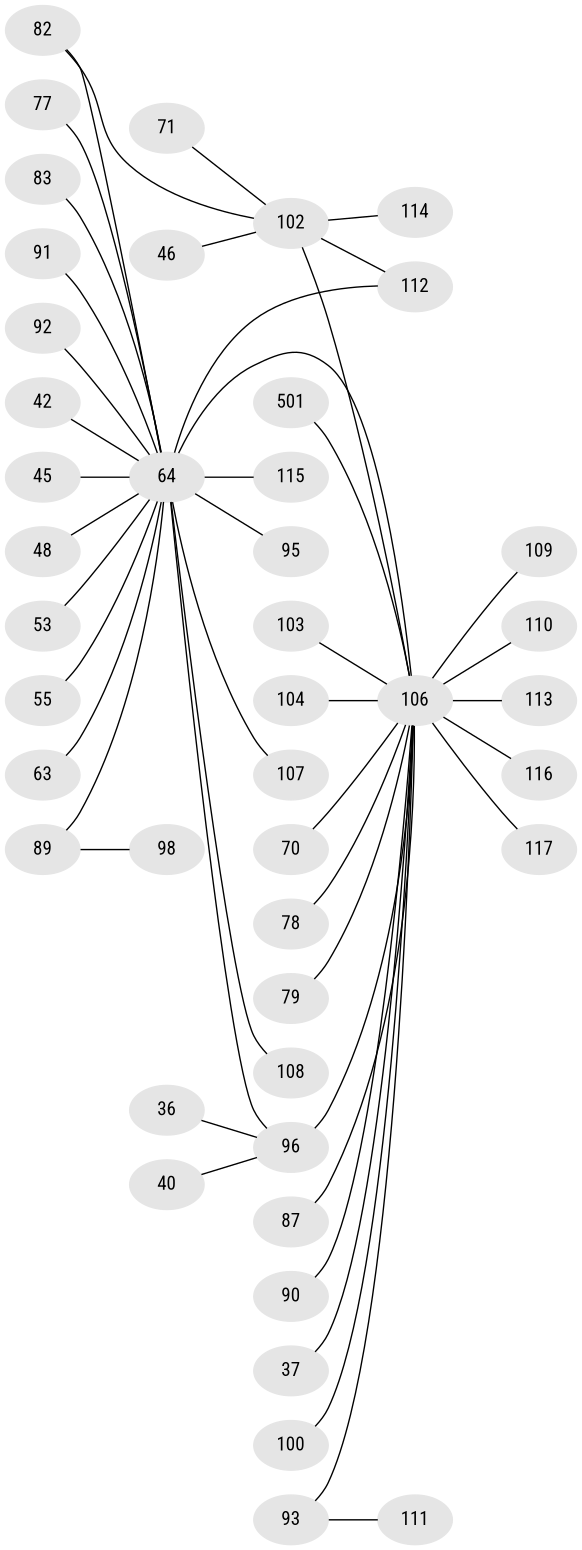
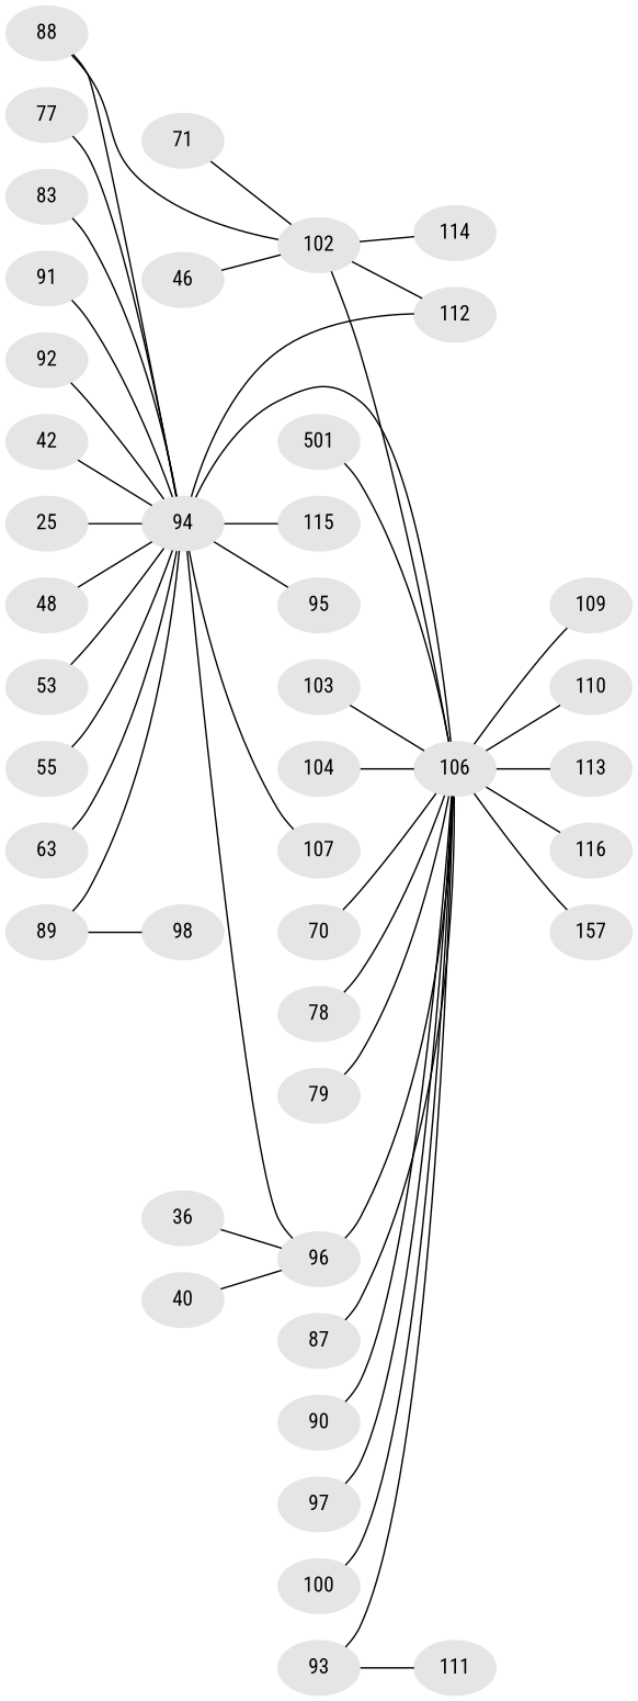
  graph {
    fontname="Roboto Condensed"
    rankdir=LR
    node [color=gray90 fontname="Roboto Condensed" style=filled]
    edge [fontname="Roboto Condensed"]
    96 [super="+3"]
    106 [super="+4+11+15+8+99+10+105+13+16+30+41+47+56+57+59+60"]
    36
    40
-   94 [super="+65+72+75+9+20+34" label=64]
+   94 [super="+65+72+75+9+20+34"]
    95
    107
-   108
    112 [super="+80+85"]
    115
    42
-   45 [super="+35"]
+   45 [super="+35" label=25]
    102 [super="+68"]
    114
    46
    48
    53
    55
    63
    109
    110 [super="+67"]
    113
    116
-   117
+   117 [label=157]
    70
    71
    77
    78
    79
    83
    87 [super="+17"]
-   88 [super="+64+74+76+82" label=82]
+   88 [super="+64+74+76+82"]
    89 [super="+61"]
    98
    90 [super="+81"]
    91
    92 [super="+43"]
    93 [super="+73"]
    111
-   97 [label=37]
+   97
    100
    n42 [label=501]
    103 [super="+86"]
    104
    96 -- 106
    106 -- 109
    106 -- 110
    106 -- 113
    106 -- 116
    106 -- 117
    36 -- 96
    40 -- 96
    94 -- 96 [weight=3]
    94 -- 106 [weight=5]
    94 -- 95
    94 -- 107
-   94 -- 108
    94 -- 112 [weight=2]
    94 -- 115
    42 -- 94
    45 -- 94
    102 -- 106 [weight=4]
    102 -- 112
    102 -- 114
    46 -- 102
    48 -- 94
    53 -- 94
    55 -- 94
    63 -- 94
    70 -- 106
    71 -- 102
    77 -- 94
    78 -- 106
    79 -- 106
    83 -- 94
    87 -- 106
    88 -- 94
    88 -- 102
    89 -- 94 [weight=3]
    89 -- 98
    90 -- 106
    91 -- 94
    92 -- 94
    93 -- 106 [weight=2]
    93 -- 111
    97 -- 106
    100 -- 106
    n42 -- 106
    103 -- 106
    104 -- 106 [weight=2]
  }
